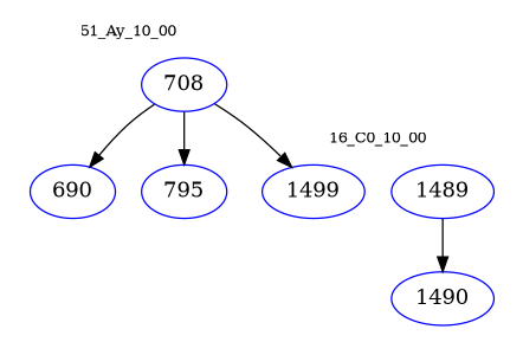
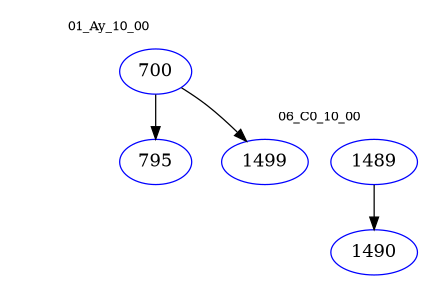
  digraph {
    node [color=blue]
    edge [color=black]
-   n1 [label=708]
-   n2 [label=690]
+   n1 [label=700]
    n3 [label=795]
    n4 [label=1489]
    n5 [label=1499]
    n6 [label=1490]
    subgraph cluster_1 {
      color=white
      fontsize=10
-     label="51_Ay_10_00"
+     label="01_Ay_10_00"
      n1
-     n2
      n3
    }
    subgraph cluster_2 {
      color=white
      fontsize=10
-     label="16_C0_10_00"
+     label="06_C0_10_00"
      n4
      n5
      n6
    }
-   n1 -> n2
    n1 -> n3
    n1 -> n5
    n4 -> n6
  }
